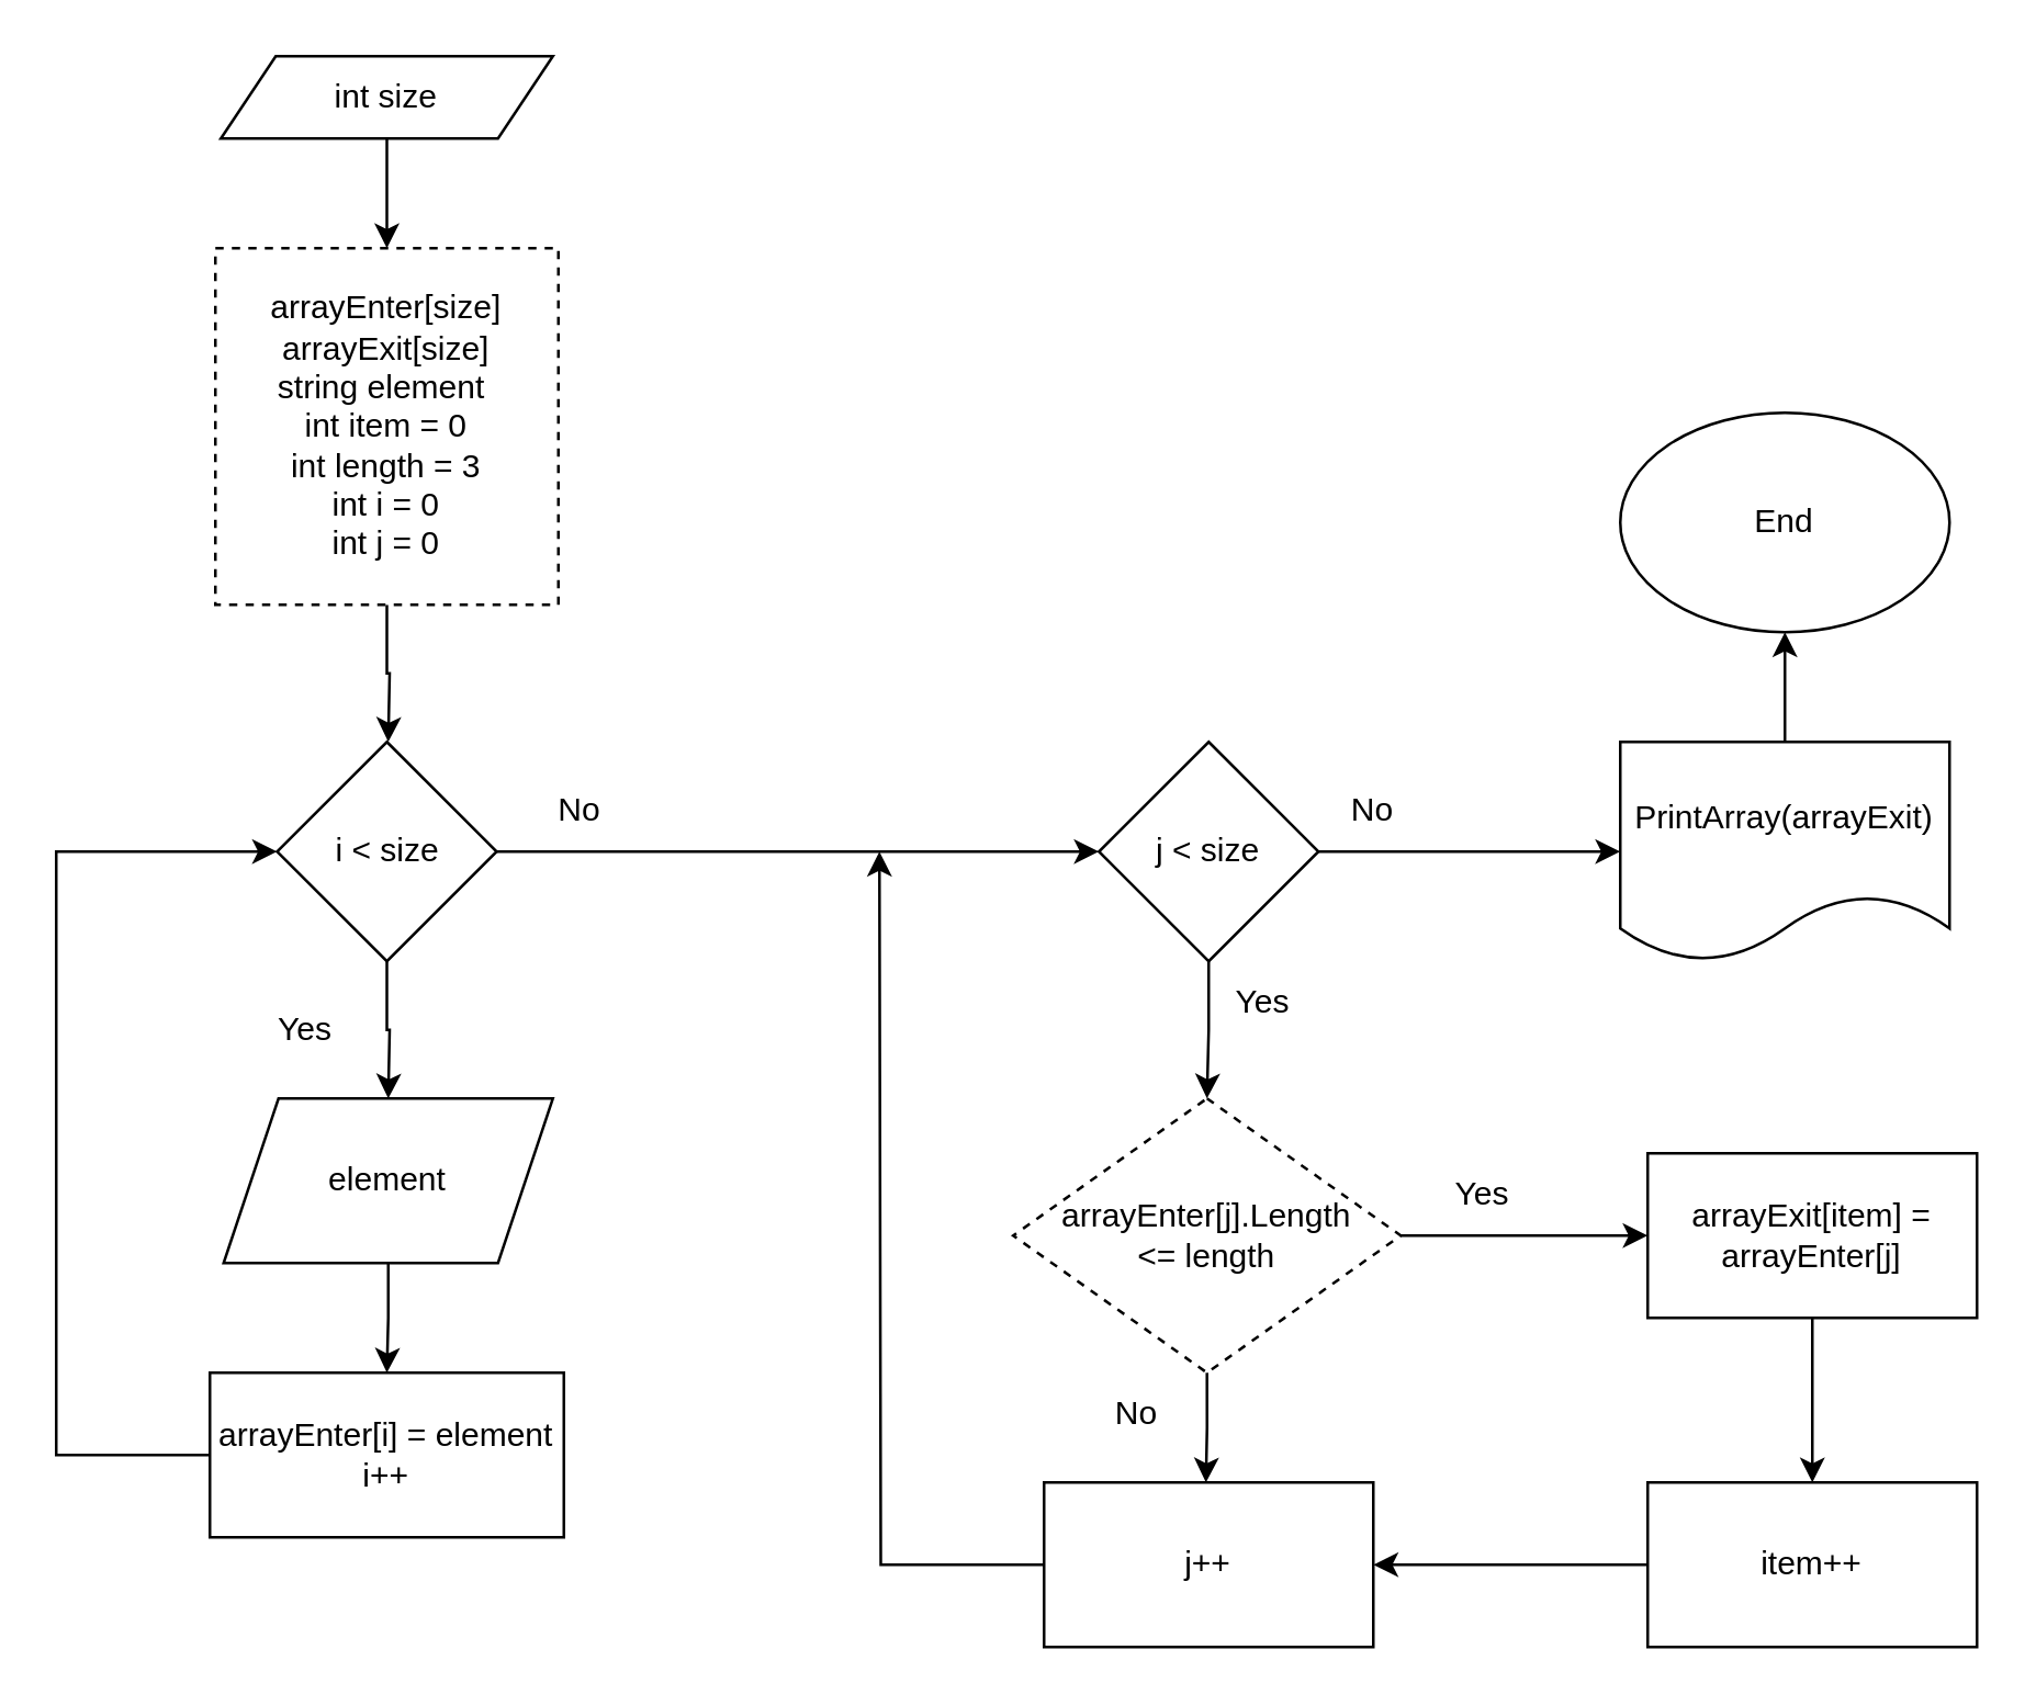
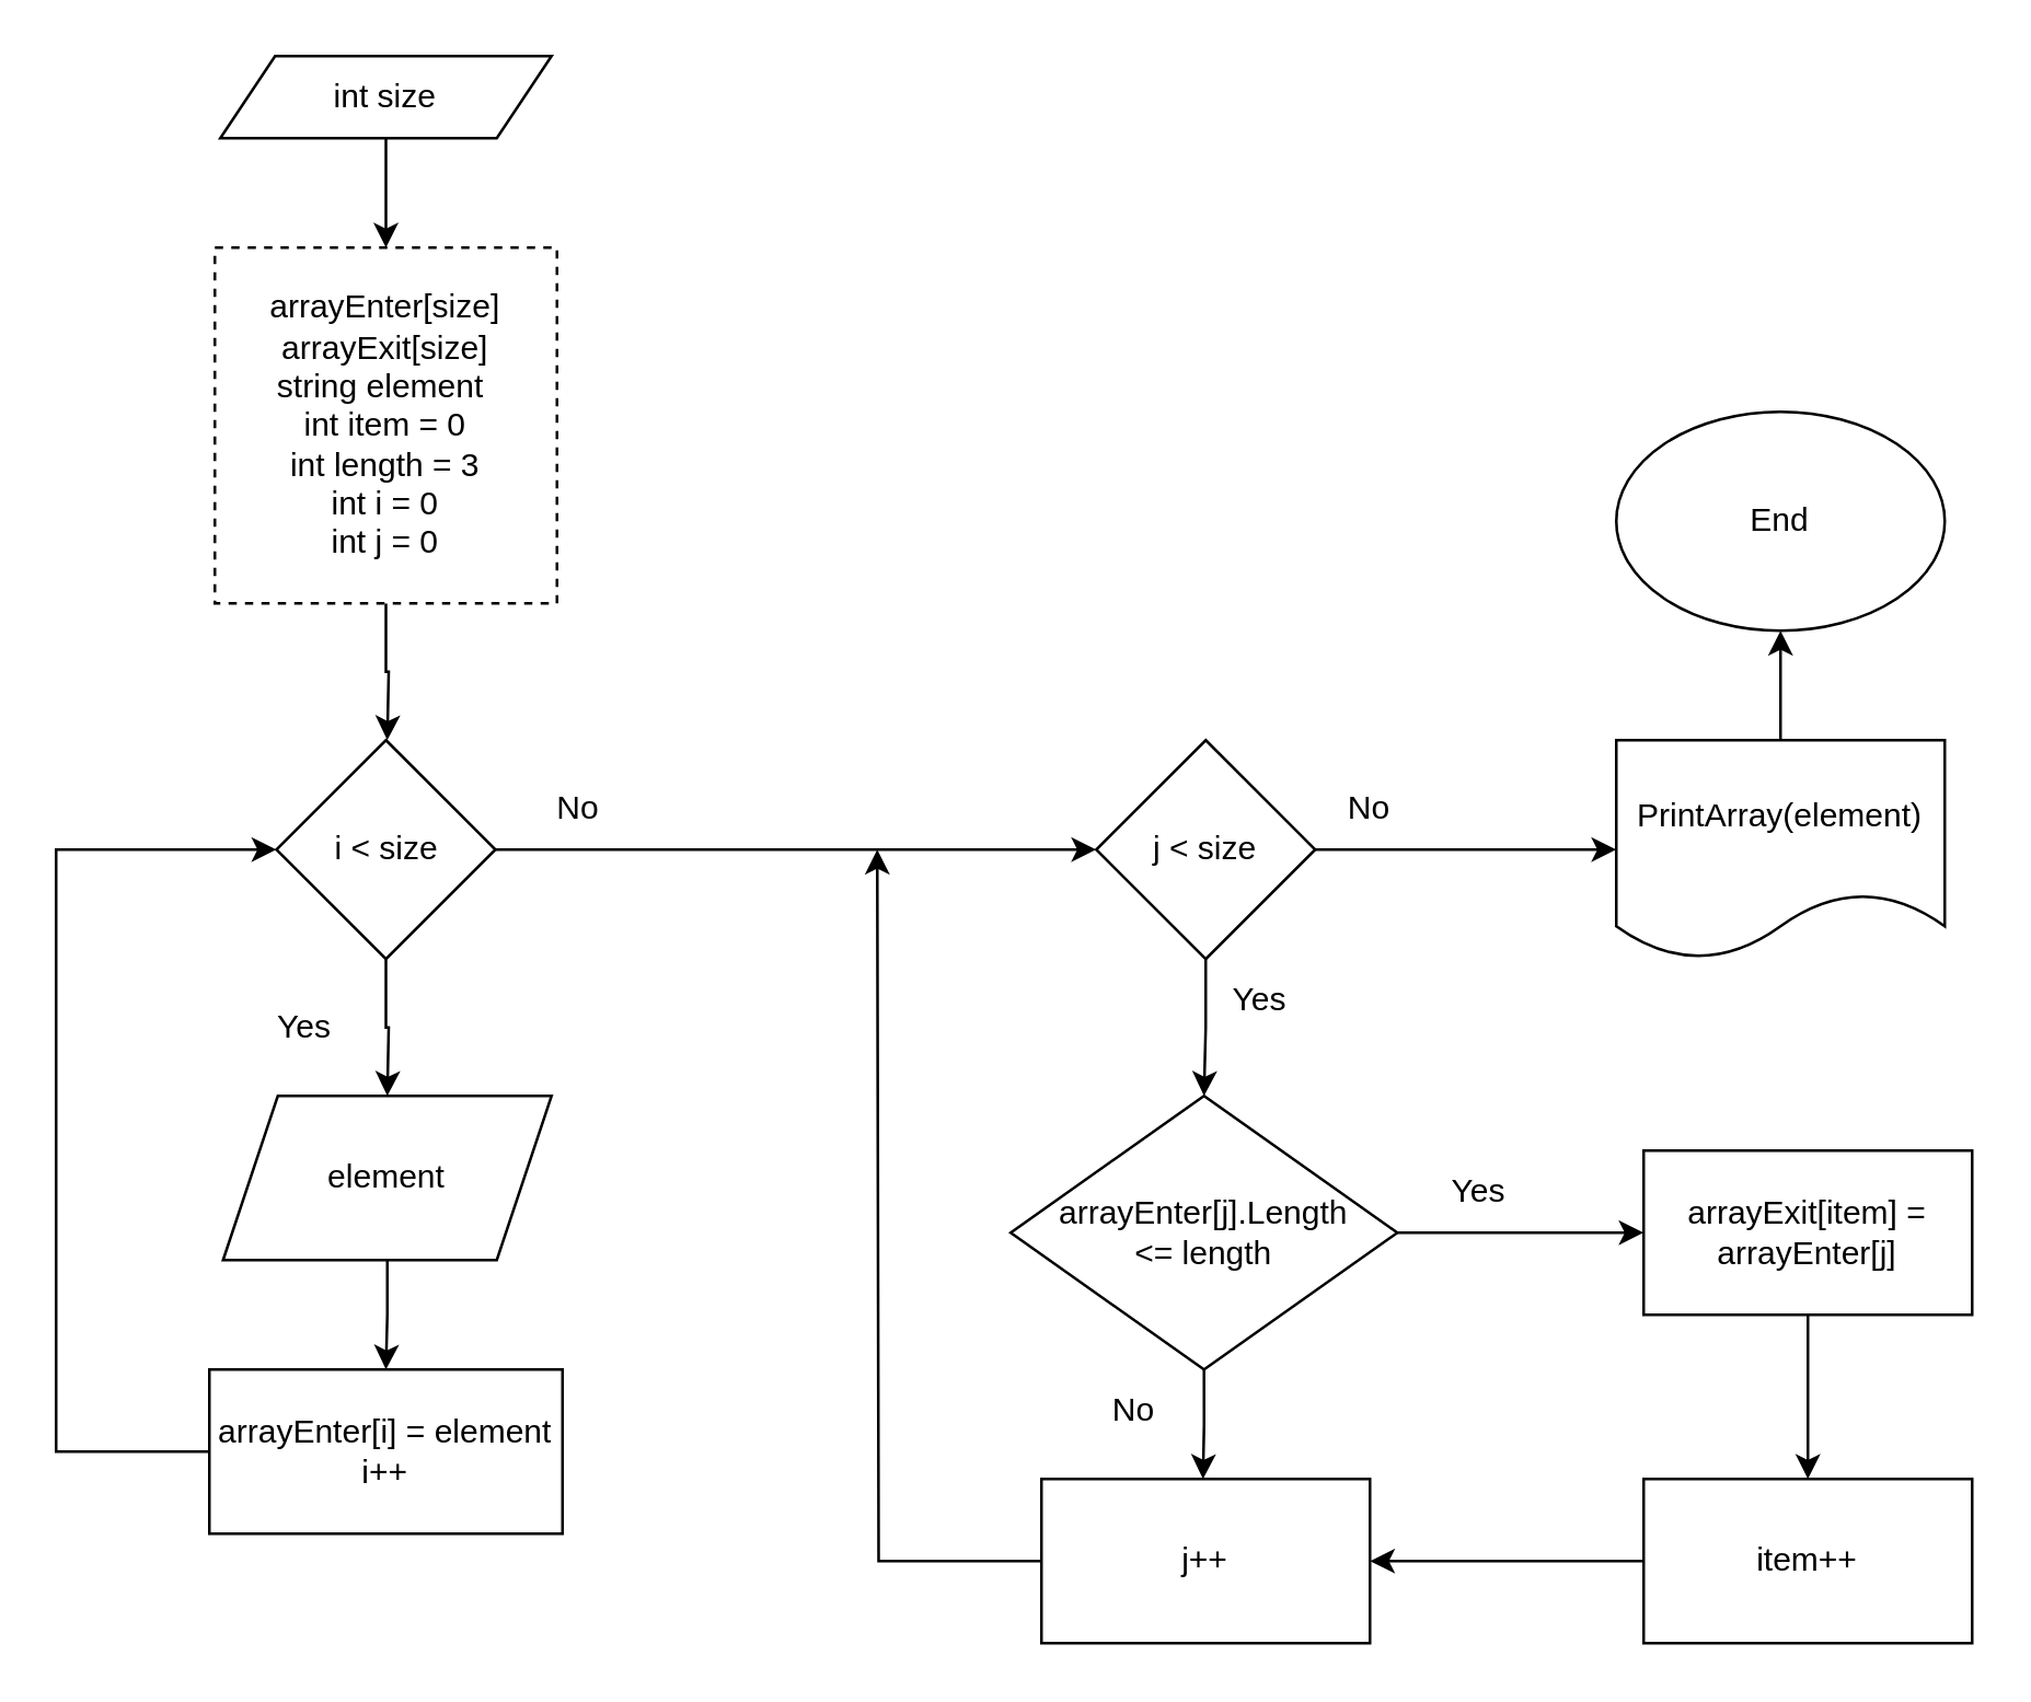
  <mxCell id="0" />
  <mxCell id="1" parent="0" />
  <mxCell id="2" style="edgeStyle=orthogonalEdgeStyle;rounded=0;orthogonalLoop=1;jettySize=auto;html=1;exitX=0.5;exitY=1;exitDx=0;exitDy=0;entryX=0.5;entryY=0;entryDx=0;entryDy=0;" edge="1" parent="1" source="3" target="5"><mxGeometry relative="1" as="geometry" /></mxCell>
  <mxCell id="3" value="int size &lt;br&gt;" style="shape=parallelogram;perimeter=parallelogramPerimeter;whiteSpace=wrap;html=1;fixedSize=1;" vertex="1" parent="1"><mxGeometry x="80" y="20" width="121" height="30" as="geometry" /></mxCell>
  <mxCell id="4" style="edgeStyle=orthogonalEdgeStyle;rounded=0;orthogonalLoop=1;jettySize=auto;html=1;exitX=0.5;exitY=1;exitDx=0;exitDy=0;" edge="1" parent="1" source="5"><mxGeometry relative="1" as="geometry"><mxPoint x="141" y="270" as="targetPoint" /></mxGeometry></mxCell>
  <mxCell id="5" value="arrayEnter[size]&lt;br&gt;arrayExit[size]&lt;br&gt;string element&amp;nbsp;&lt;br&gt;int item = 0&lt;br&gt;int length = 3&lt;br&gt;int i = 0&lt;br&gt;int j = 0" style="rounded=0;whiteSpace=wrap;html=1;dashed=1;" vertex="1" parent="1"><mxGeometry x="78" y="90" width="125" height="130" as="geometry" /></mxCell>
  <mxCell id="6" style="edgeStyle=orthogonalEdgeStyle;rounded=0;orthogonalLoop=1;jettySize=auto;html=1;exitX=0.5;exitY=1;exitDx=0;exitDy=0;" edge="1" parent="1" source="8"><mxGeometry relative="1" as="geometry"><mxPoint x="141" y="400" as="targetPoint" /></mxGeometry></mxCell>
  <mxCell id="7" style="edgeStyle=orthogonalEdgeStyle;rounded=0;orthogonalLoop=1;jettySize=auto;html=1;exitX=1;exitY=0.5;exitDx=0;exitDy=0;entryX=0;entryY=0.5;entryDx=0;entryDy=0;" edge="1" parent="1" source="8" target="16"><mxGeometry relative="1" as="geometry"><mxPoint x="330" y="310" as="targetPoint" /></mxGeometry></mxCell>
  <mxCell id="8" value="i &amp;lt; size" style="rhombus;whiteSpace=wrap;html=1;" vertex="1" parent="1"><mxGeometry x="100.5" y="270" width="80" height="80" as="geometry" /></mxCell>
  <mxCell id="9" style="edgeStyle=orthogonalEdgeStyle;rounded=0;orthogonalLoop=1;jettySize=auto;html=1;exitX=0.5;exitY=1;exitDx=0;exitDy=0;entryX=0.5;entryY=0;entryDx=0;entryDy=0;" edge="1" parent="1" source="10" target="12"><mxGeometry relative="1" as="geometry" /></mxCell>
  <mxCell id="10" value="element" style="shape=parallelogram;perimeter=parallelogramPerimeter;whiteSpace=wrap;html=1;fixedSize=1;" vertex="1" parent="1"><mxGeometry x="81" y="400" width="120" height="60" as="geometry" /></mxCell>
  <mxCell id="11" style="edgeStyle=orthogonalEdgeStyle;rounded=0;orthogonalLoop=1;jettySize=auto;html=1;exitX=0;exitY=0.5;exitDx=0;exitDy=0;entryX=0;entryY=0.5;entryDx=0;entryDy=0;" edge="1" parent="1" source="12" target="8"><mxGeometry relative="1" as="geometry"><Array as="points"><mxPoint x="20" y="530" /><mxPoint x="20" y="310" /></Array></mxGeometry></mxCell>
  <mxCell id="12" value="arrayEnter[i] = element&lt;br&gt;i++" style="rounded=0;whiteSpace=wrap;html=1;" vertex="1" parent="1"><mxGeometry x="76" y="500" width="129" height="60" as="geometry" /></mxCell>
  <mxCell id="13" value="Yes" style="text;html=1;strokeColor=none;fillColor=none;align=center;verticalAlign=middle;whiteSpace=wrap;rounded=0;" vertex="1" parent="1"><mxGeometry x="81" y="360" width="60" height="30" as="geometry" /></mxCell>
  <mxCell id="14" style="edgeStyle=orthogonalEdgeStyle;rounded=0;orthogonalLoop=1;jettySize=auto;html=1;exitX=0.5;exitY=1;exitDx=0;exitDy=0;entryX=0.5;entryY=0;entryDx=0;entryDy=0;" edge="1" parent="1" source="16" target="20"><mxGeometry relative="1" as="geometry" /></mxCell>
  <mxCell id="15" style="edgeStyle=orthogonalEdgeStyle;rounded=0;orthogonalLoop=1;jettySize=auto;html=1;exitX=1;exitY=0.5;exitDx=0;exitDy=0;fontFamily=Helvetica;fontSize=12;fontColor=#000000;" edge="1" parent="1" source="16"><mxGeometry relative="1" as="geometry"><mxPoint x="590" y="310" as="targetPoint" /></mxGeometry></mxCell>
  <mxCell id="16" value="j &amp;lt; size" style="rhombus;whiteSpace=wrap;html=1;" vertex="1" parent="1"><mxGeometry x="400" y="270" width="80" height="80" as="geometry" /></mxCell>
  <mxCell id="17" value="No" style="text;html=1;strokeColor=none;fillColor=none;align=center;verticalAlign=middle;whiteSpace=wrap;rounded=0;" vertex="1" parent="1"><mxGeometry x="180.5" y="280" width="60" height="30" as="geometry" /></mxCell>
  <mxCell id="18" style="edgeStyle=orthogonalEdgeStyle;rounded=0;orthogonalLoop=1;jettySize=auto;html=1;exitX=1;exitY=0.5;exitDx=0;exitDy=0;fontFamily=Helvetica;fontSize=12;fontColor=#000000;" edge="1" parent="1" source="20"><mxGeometry relative="1" as="geometry"><mxPoint x="600" y="450" as="targetPoint" /></mxGeometry></mxCell>
  <mxCell id="19" style="edgeStyle=orthogonalEdgeStyle;rounded=0;orthogonalLoop=1;jettySize=auto;html=1;exitX=0.5;exitY=1;exitDx=0;exitDy=0;fontFamily=Helvetica;fontSize=12;fontColor=#000000;" edge="1" parent="1" source="20"><mxGeometry relative="1" as="geometry"><mxPoint x="439" y="540" as="targetPoint" /></mxGeometry></mxCell>
- <mxCell id="20" value="&lt;div style=&quot;line-height: 120%;&quot;&gt;&lt;font style=&quot;font-size: 12px;&quot;&gt;arrayEnter[j].Length &amp;lt;=&amp;nbsp;length&lt;/font&gt;&lt;br&gt;&lt;/div&gt;" style="rhombus;whiteSpace=wrap;html=1;labelBackgroundColor=none;dashed=1;" vertex="1" parent="1"><mxGeometry x="368.75" y="400" width="141.25" height="100" as="geometry" /></mxCell>
+ <mxCell id="20" value="&lt;div style=&quot;line-height: 120%;&quot;&gt;&lt;font style=&quot;font-size: 12px;&quot;&gt;arrayEnter[j].Length &amp;lt;=&amp;nbsp;length&lt;/font&gt;&lt;br&gt;&lt;/div&gt;" style="rhombus;whiteSpace=wrap;html=1;labelBackgroundColor=none;" vertex="1" parent="1"><mxGeometry x="368.75" y="400" width="141.25" height="100" as="geometry" /></mxCell>
  <mxCell id="21" style="edgeStyle=orthogonalEdgeStyle;rounded=0;orthogonalLoop=1;jettySize=auto;html=1;exitX=0;exitY=0.5;exitDx=0;exitDy=0;fontFamily=Helvetica;fontSize=12;fontColor=#000000;" edge="1" parent="1" source="22"><mxGeometry relative="1" as="geometry"><mxPoint x="320" y="310" as="targetPoint" /></mxGeometry></mxCell>
  <mxCell id="22" value="j++" style="rounded=0;whiteSpace=wrap;html=1;labelBackgroundColor=none;fontFamily=Helvetica;fontSize=12;fontColor=#000000;" vertex="1" parent="1"><mxGeometry x="380" y="540" width="120" height="60" as="geometry" /></mxCell>
  <mxCell id="23" value="No" style="text;html=1;strokeColor=none;fillColor=none;align=center;verticalAlign=middle;whiteSpace=wrap;rounded=0;labelBackgroundColor=none;fontFamily=Helvetica;fontSize=12;fontColor=#000000;" vertex="1" parent="1"><mxGeometry x="384" y="500" width="60" height="30" as="geometry" /></mxCell>
  <mxCell id="24" value="Yes" style="text;html=1;strokeColor=none;fillColor=none;align=center;verticalAlign=middle;whiteSpace=wrap;rounded=0;labelBackgroundColor=none;fontFamily=Helvetica;fontSize=12;fontColor=#000000;" vertex="1" parent="1"><mxGeometry x="510" y="420" width="60" height="30" as="geometry" /></mxCell>
  <mxCell id="25" style="edgeStyle=orthogonalEdgeStyle;rounded=0;orthogonalLoop=1;jettySize=auto;html=1;exitX=0.5;exitY=1;exitDx=0;exitDy=0;fontFamily=Helvetica;fontSize=12;fontColor=#000000;" edge="1" parent="1" source="26"><mxGeometry relative="1" as="geometry"><mxPoint x="660" y="540" as="targetPoint" /></mxGeometry></mxCell>
  <mxCell id="26" value="arrayExit[item] = arrayEnter[j]" style="rounded=0;whiteSpace=wrap;html=1;labelBackgroundColor=none;fontFamily=Helvetica;fontSize=12;fontColor=#000000;" vertex="1" parent="1"><mxGeometry x="600" y="420" width="120" height="60" as="geometry" /></mxCell>
  <mxCell id="27" style="edgeStyle=orthogonalEdgeStyle;rounded=0;orthogonalLoop=1;jettySize=auto;html=1;exitX=0;exitY=0.5;exitDx=0;exitDy=0;entryX=1;entryY=0.5;entryDx=0;entryDy=0;fontFamily=Helvetica;fontSize=12;fontColor=#000000;" edge="1" parent="1" source="28" target="22"><mxGeometry relative="1" as="geometry" /></mxCell>
  <mxCell id="28" value="item++" style="rounded=0;whiteSpace=wrap;html=1;labelBackgroundColor=none;fontFamily=Helvetica;fontSize=12;fontColor=#000000;" vertex="1" parent="1"><mxGeometry x="600" y="540" width="120" height="60" as="geometry" /></mxCell>
  <mxCell id="29" value="Yes" style="text;html=1;strokeColor=none;fillColor=none;align=center;verticalAlign=middle;whiteSpace=wrap;rounded=0;labelBackgroundColor=none;fontFamily=Helvetica;fontSize=12;fontColor=#000000;" vertex="1" parent="1"><mxGeometry x="430" y="350" width="60" height="30" as="geometry" /></mxCell>
  <mxCell id="30" value="No" style="text;html=1;strokeColor=none;fillColor=none;align=center;verticalAlign=middle;whiteSpace=wrap;rounded=0;labelBackgroundColor=none;fontFamily=Helvetica;fontSize=12;fontColor=#000000;" vertex="1" parent="1"><mxGeometry x="470" y="280" width="60" height="30" as="geometry" /></mxCell>
  <mxCell id="31" style="edgeStyle=orthogonalEdgeStyle;rounded=0;orthogonalLoop=1;jettySize=auto;html=1;exitX=0.5;exitY=0;exitDx=0;exitDy=0;fontFamily=Helvetica;fontSize=12;fontColor=#000000;" edge="1" parent="1" source="32"><mxGeometry relative="1" as="geometry"><mxPoint x="650" y="230" as="targetPoint" /></mxGeometry></mxCell>
- <mxCell id="32" value="PrintArray(arrayExit)" style="shape=document;whiteSpace=wrap;html=1;boundedLbl=1;labelBackgroundColor=none;fontFamily=Helvetica;fontSize=12;fontColor=#000000;" vertex="1" parent="1"><mxGeometry x="590" y="270" width="120" height="80" as="geometry" /></mxCell>
+ <mxCell id="32" value="PrintArray(element)" style="shape=document;whiteSpace=wrap;html=1;boundedLbl=1;labelBackgroundColor=none;fontFamily=Helvetica;fontSize=12;fontColor=#000000;" vertex="1" parent="1"><mxGeometry x="590" y="270" width="120" height="80" as="geometry" /></mxCell>
  <mxCell id="33" value="End" style="ellipse;whiteSpace=wrap;html=1;labelBackgroundColor=none;fontFamily=Helvetica;fontSize=12;fontColor=#000000;" vertex="1" parent="1"><mxGeometry x="590" y="150" width="120" height="80" as="geometry" /></mxCell>
